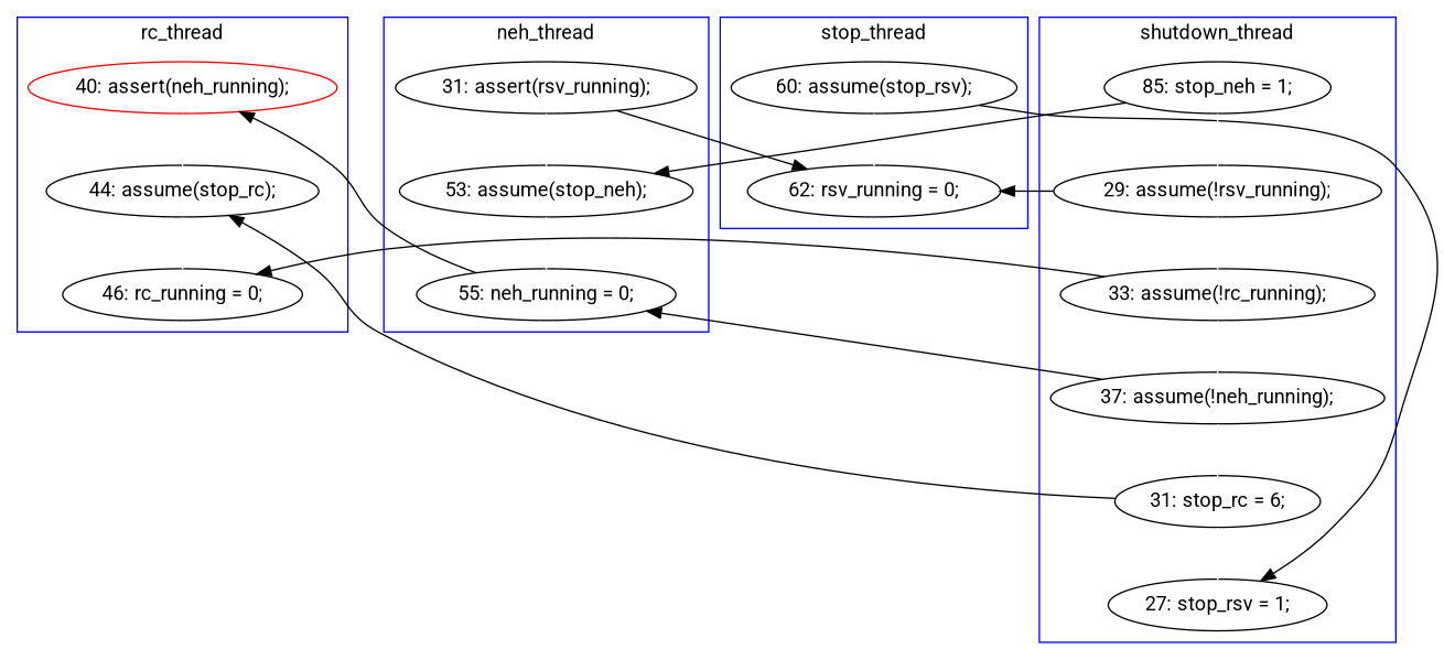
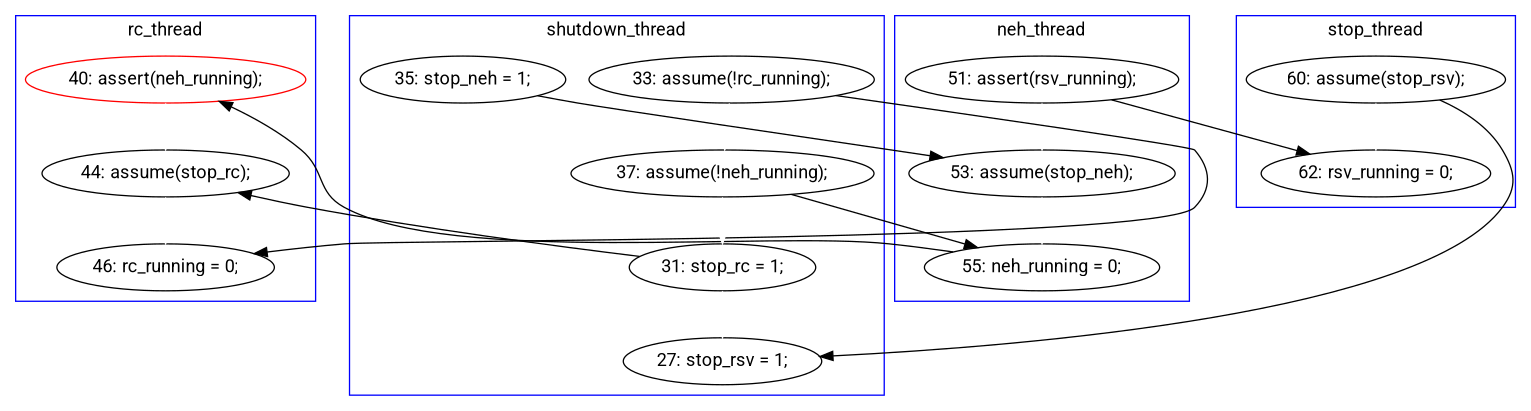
  digraph {
    fontname=Roboto
    node [fontname=Roboto]
    edge [color=white fontname=Roboto style=solid]
    n1 [color=red label="40: assert(neh_running);"]
    n2 [label="44: assume(stop_rc);"]
    n3 [label="46: rc_running = 0;"]
-   n4 [label="31: assert(rsv_running);"]
+   n4 [label="51: assert(rsv_running);"]
    n5 [label="53: assume(stop_neh);"]
    n6 [label="55: neh_running = 0;"]
    n7 [label="60: assume(stop_rsv);"]
    n8 [label="62: rsv_running = 0;"]
-   n9 [label="29: assume(!rsv_running);"]
    n10 [label="33: assume(!rc_running);"]
    n11 [label="27: stop_rsv = 1;"]
-   n12 [label="31: stop_rc = 6;"]
-   n13 [label="85: stop_neh = 1;"]
+   n12 [label="31: stop_rc = 1;"]
+   n13 [label="35: stop_neh = 1;"]
    n14 [label="37: assume(!neh_running);"]
    subgraph cluster_1 {
      color=blue
      label=rc_thread
      n1
      n2
      n3
    }
    subgraph cluster_2 {
      color=blue
      label=neh_thread
      n4
      n5
      n6
    }
    subgraph cluster_3 {
      color=blue
      label=stop_thread
      n7
      n8
    }
    subgraph cluster_4 {
      color=blue
      label=shutdown_thread
-     n9
      n10
      n11
      n12
      n13
      n14
    }
    n1 -> n2
    n2 -> n3
    n4 -> n5
    n4 -> n8 [color=black constraint=false]
    n5 -> n6
    n6 -> n1 [color=black constraint=false]
    n7 -> n8
    n7 -> n11 [color=black constraint=false]
-   n9 -> n8 [color=black constraint=false]
-   n9 -> n10
    n10 -> n3 [color=black constraint=false]
    n10 -> n14
    n12 -> n2 [color=black constraint=false]
    n12 -> n11
    n13 -> n5 [color=black constraint=false]
-   n13 -> n9
    n14 -> n6 [color=black constraint=false]
    n14 -> n12
  }
